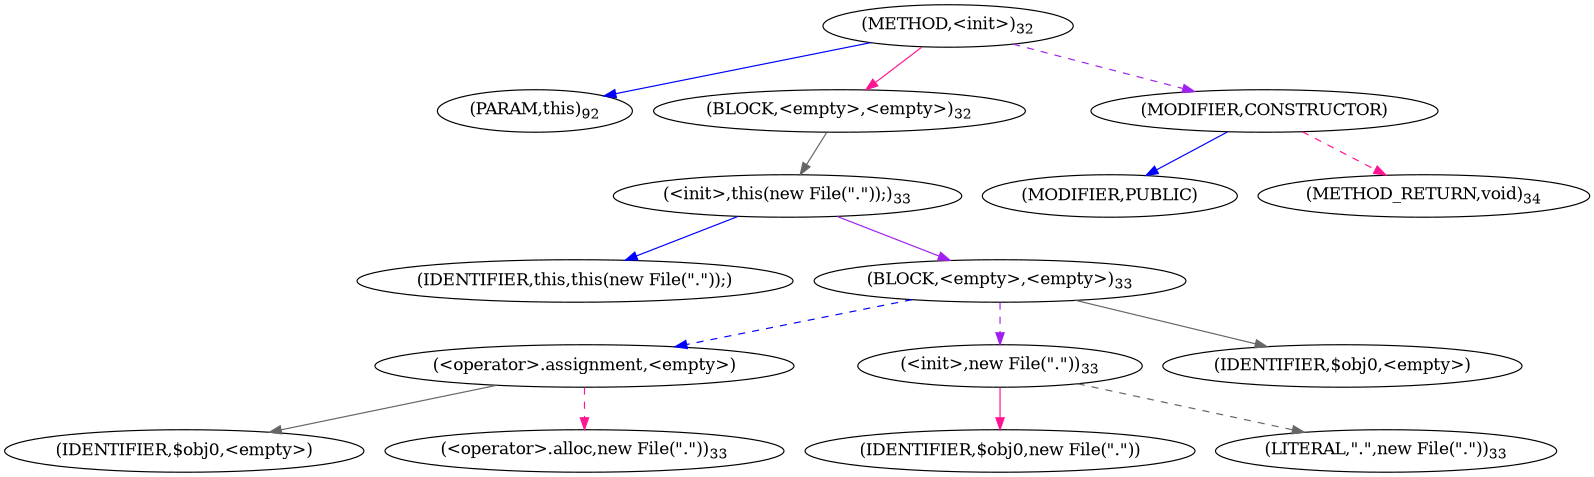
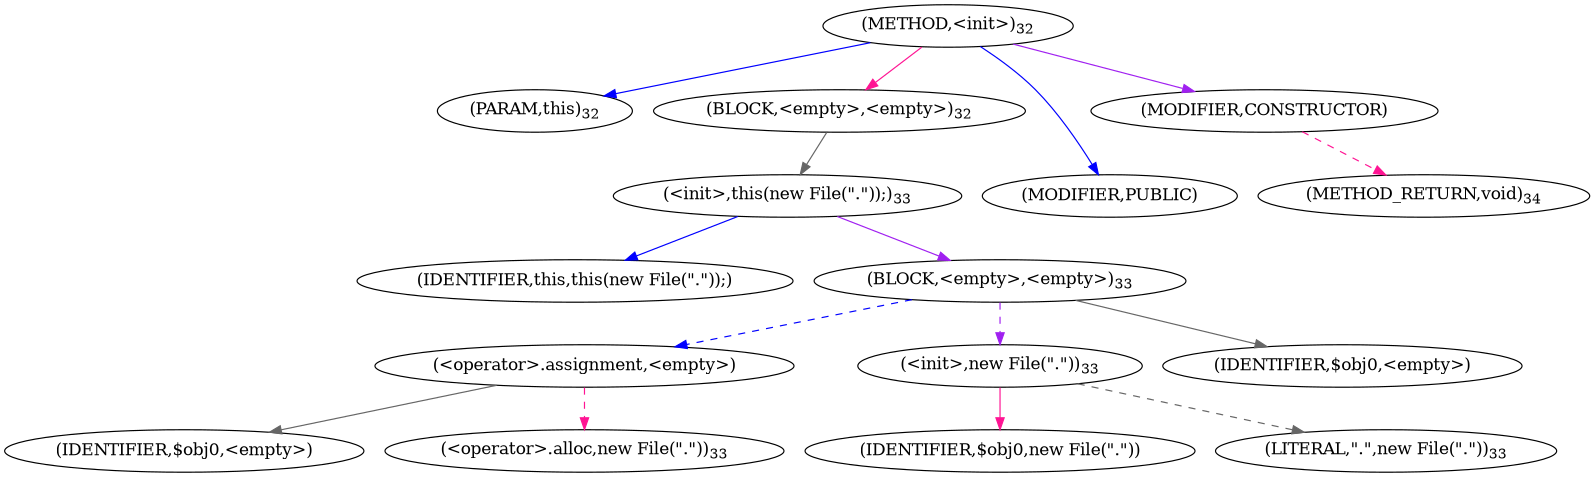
  digraph {
    edge [color=blue style=solid]
    n1 [label=<(METHOD,&lt;init&gt;)<SUB>32</SUB>>]
-   n2 [label=<(PARAM,this)<SUB>92</SUB>>]
+   n2 [label=<(PARAM,this)<SUB>32</SUB>>]
    n3 [label=<(BLOCK,&lt;empty&gt;,&lt;empty&gt;)<SUB>32</SUB>>]
    n4 [label=<(MODIFIER,CONSTRUCTOR)>]
    n5 [label=<(MODIFIER,PUBLIC)>]
    n6 [label=<(&lt;init&gt;,this(new File(&quot;.&quot;));)<SUB>33</SUB>>]
    n7 [label=<(METHOD_RETURN,void)<SUB>34</SUB>>]
    n8 [label=<(IDENTIFIER,this,this(new File(&quot;.&quot;));)>]
    n9 [label=<(BLOCK,&lt;empty&gt;,&lt;empty&gt;)<SUB>33</SUB>>]
    n10 [label=<(&lt;operator&gt;.assignment,&lt;empty&gt;)>]
    n11 [label=<(&lt;init&gt;,new File(&quot;.&quot;))<SUB>33</SUB>>]
    n12 [label=<(IDENTIFIER,$obj0,&lt;empty&gt;)>]
    n13 [label=<(IDENTIFIER,$obj0,&lt;empty&gt;)>]
    n14 [label=<(&lt;operator&gt;.alloc,new File(&quot;.&quot;))<SUB>33</SUB>>]
    n15 [label=<(IDENTIFIER,$obj0,new File(&quot;.&quot;))>]
    n16 [label=<(LITERAL,&quot;.&quot;,new File(&quot;.&quot;))<SUB>33</SUB>>]
    n1 -> n2
    n1 -> n3 [color=deeppink]
-   n1 -> n4 [color=purple style=dashed]
-   n4 -> n5
+   n1 -> n4 [color=purple]
+   n1 -> n5
    n3 -> n6 [color=gray40]
    n4 -> n7 [color=deeppink style=dashed]
    n6 -> n8
    n6 -> n9 [color=purple]
    n9 -> n10 [style=dashed]
    n9 -> n11 [color=purple style=dashed]
    n9 -> n12 [color=gray40]
    n10 -> n13 [color=gray40]
    n10 -> n14 [color=deeppink style=dashed]
    n11 -> n15 [color=deeppink]
    n11 -> n16 [color=gray40 style=dashed]
  }
